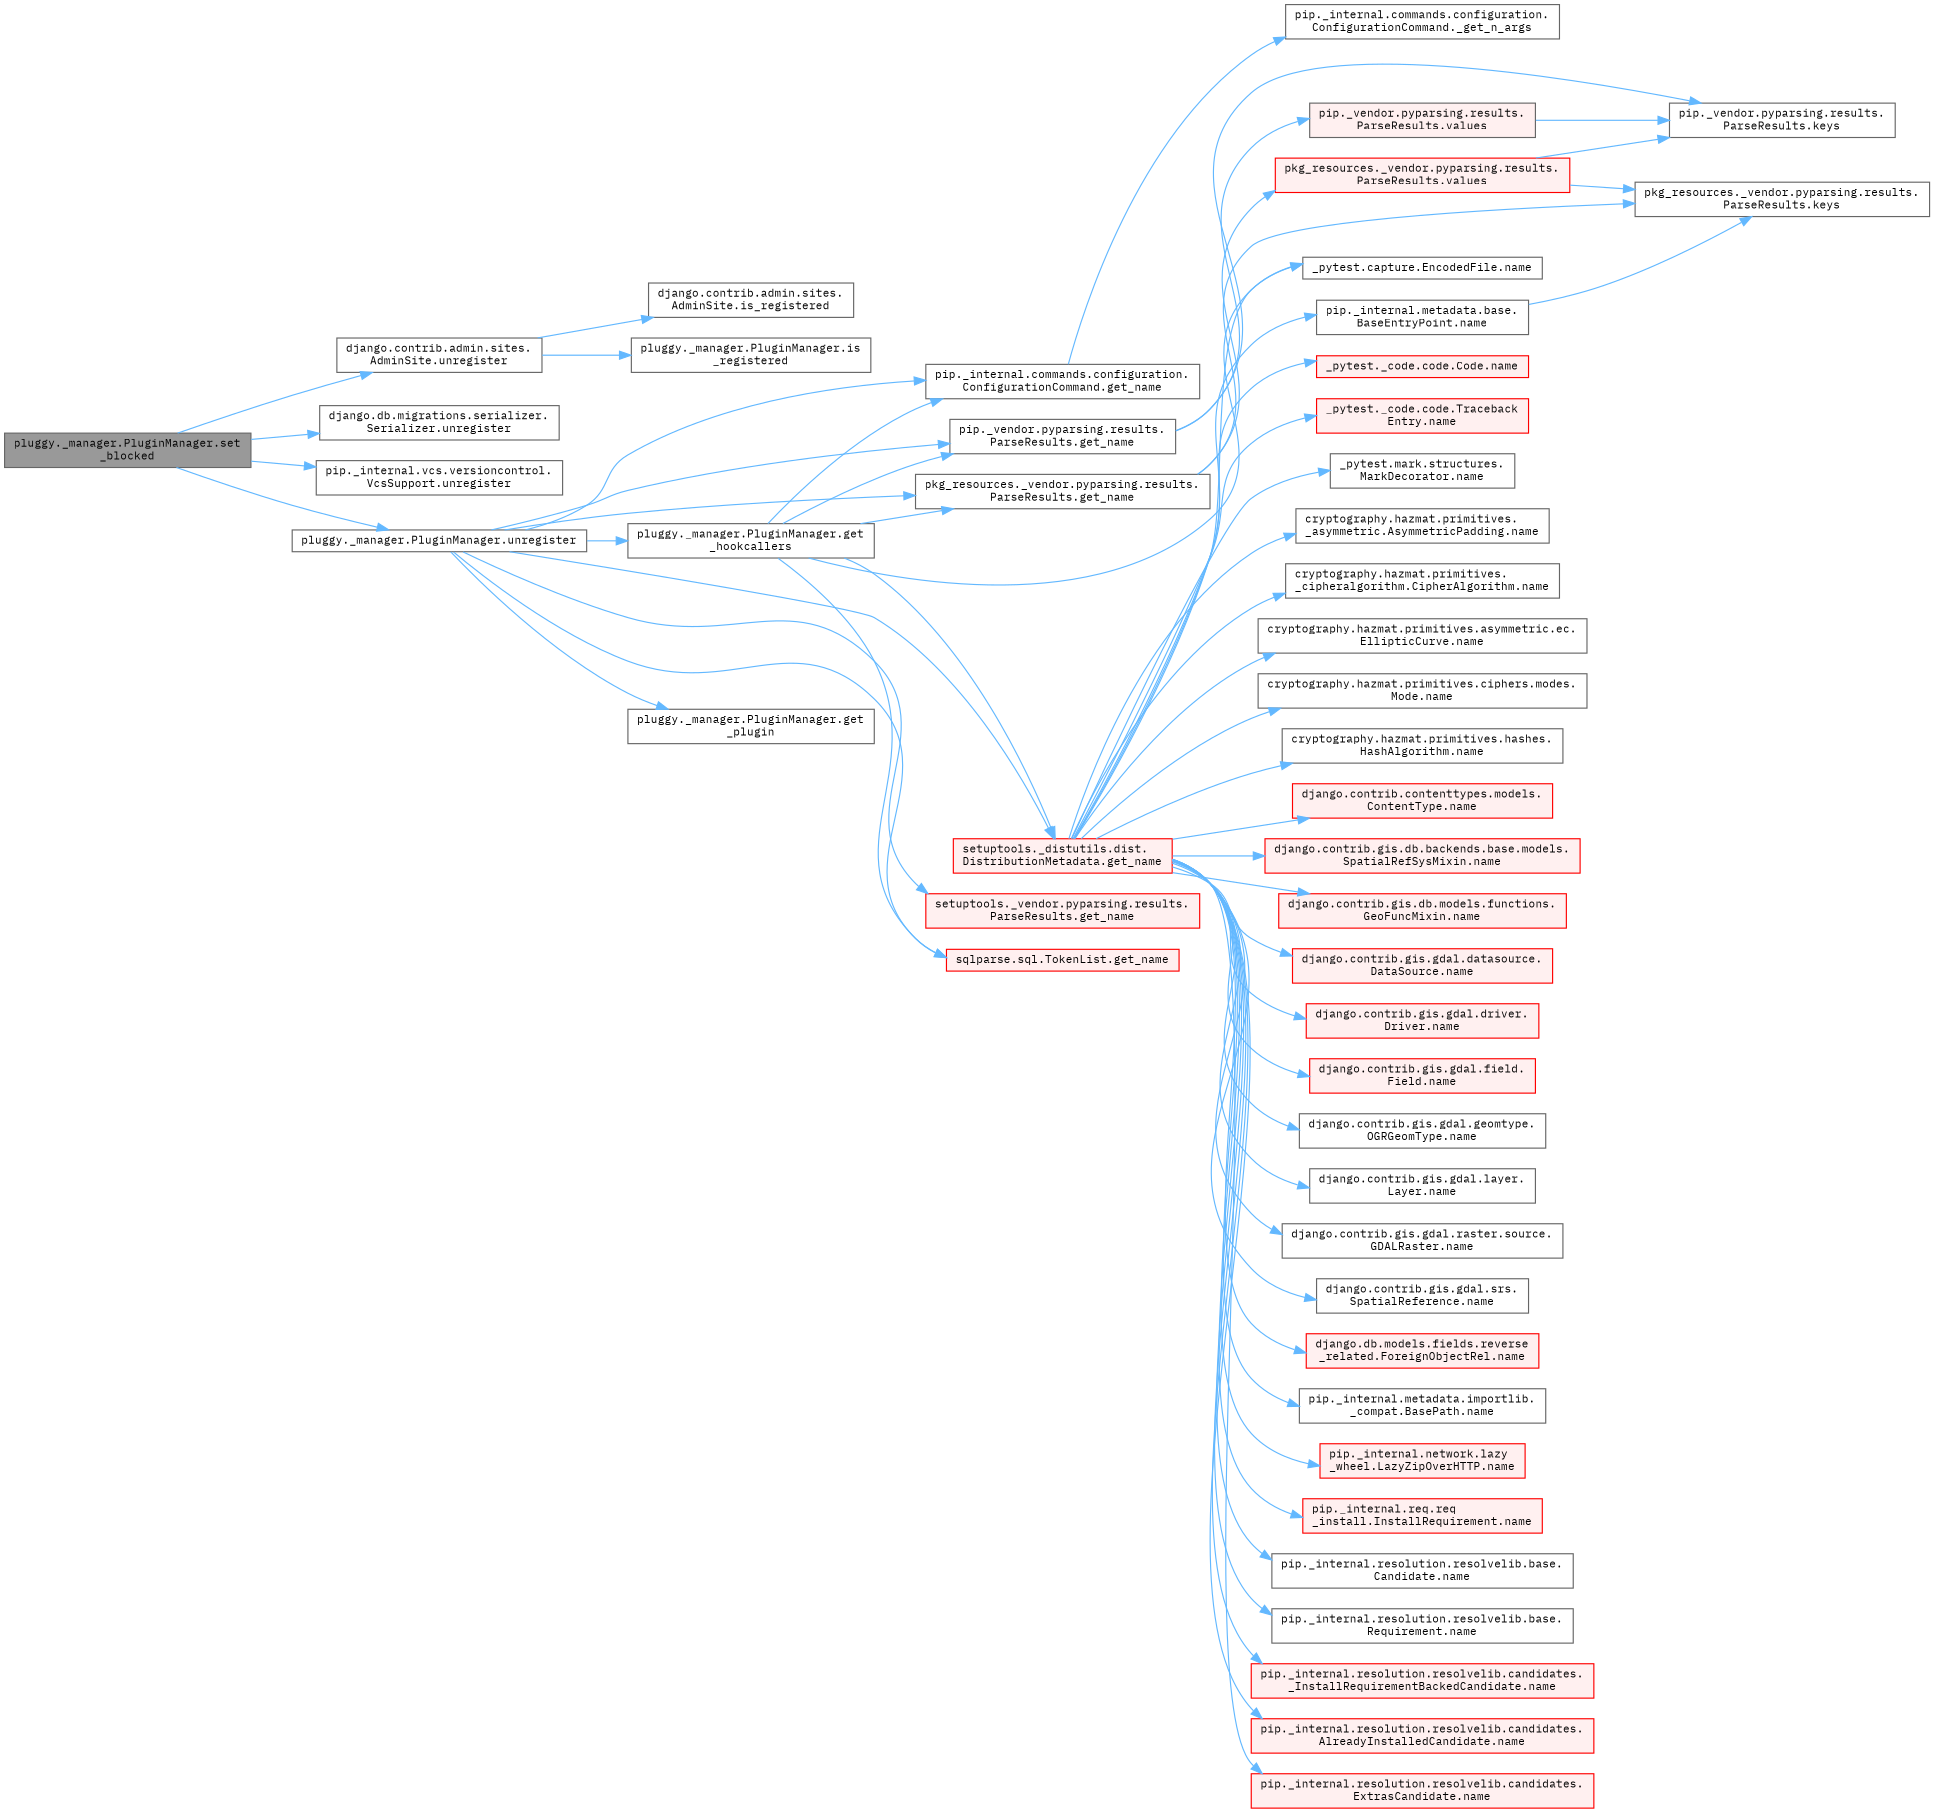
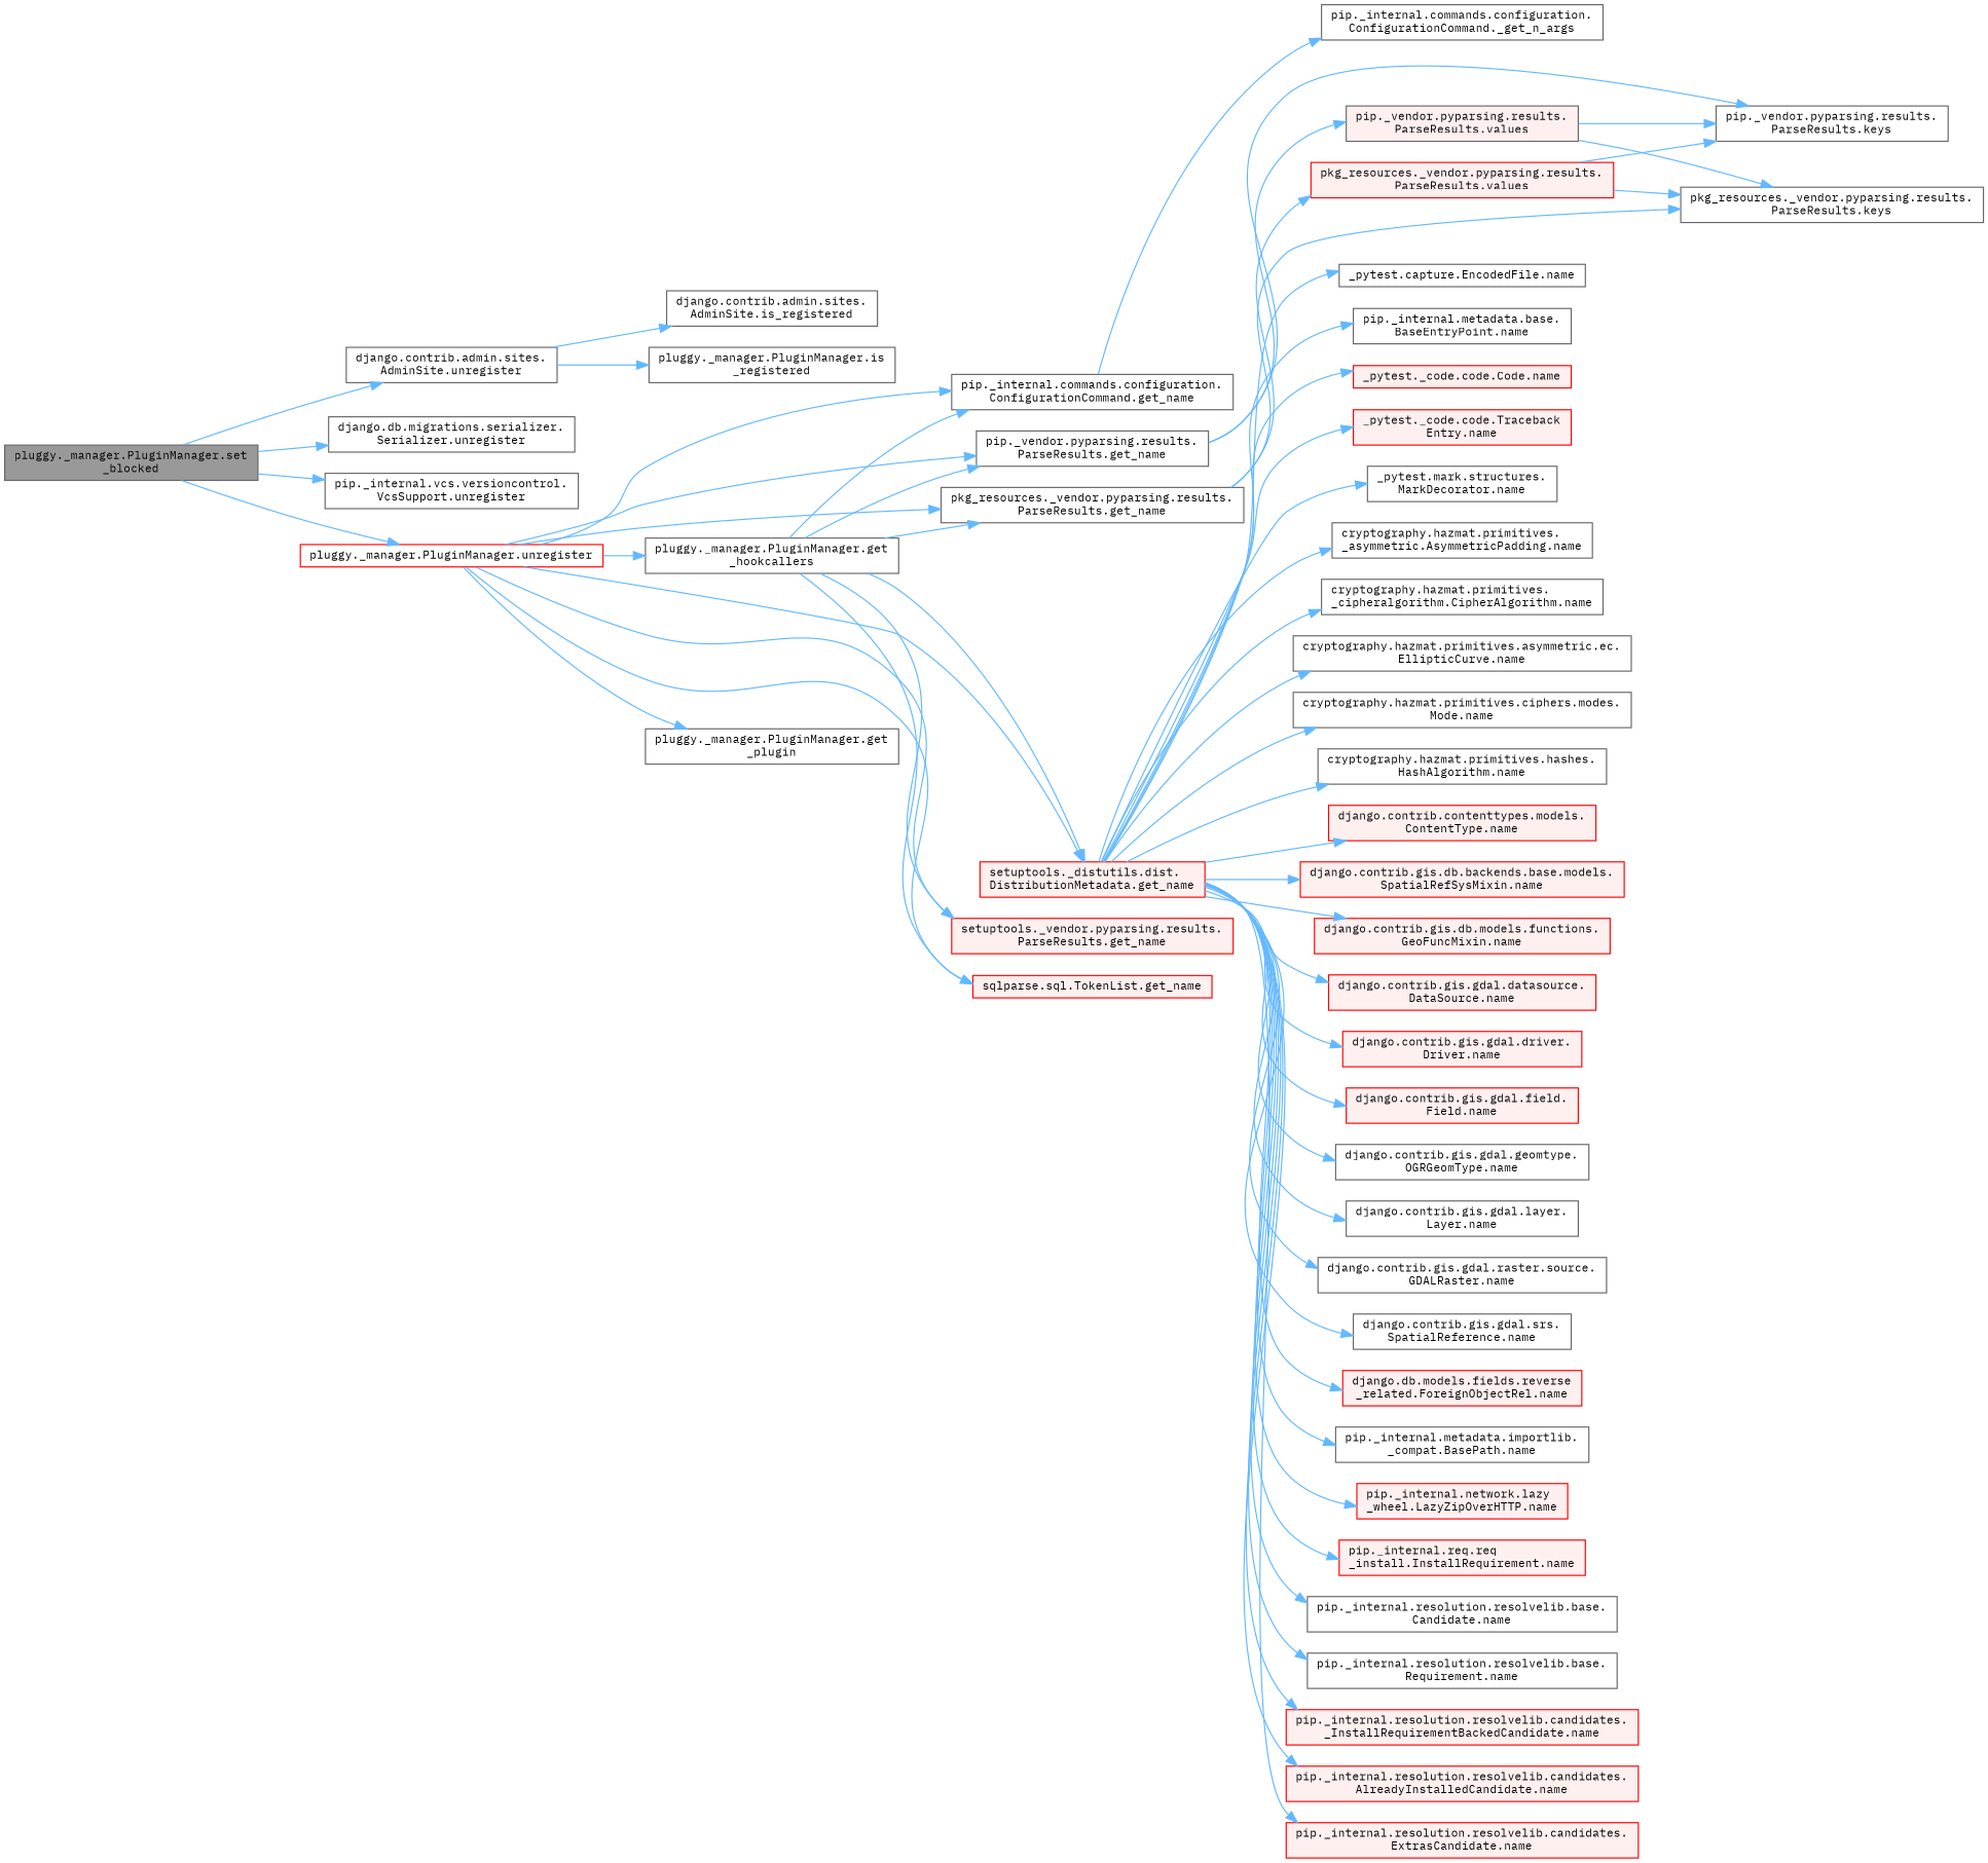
  digraph {
    fontname="IBM Plex Mono"
    rankdir=LR
    node [color=grey40 fillcolor=white fontname="IBM Plex Mono" fontsize=10 shape=box style=filled]
    edge [color=steelblue1 fontname="IBM Plex Mono" fontsize=10 labelfontname=Helvetica labelfontsize=10 style=solid]
    n1 [color=gray40 fillcolor=grey60 fontcolor=black height=0.2 label="pluggy._manager.PluginManager.set\l_blocked" width=0.4]
    n2 [height=0.2 label="django.contrib.admin.sites.\lAdminSite.unregister" width=0.4]
    n3 [height=0.2 label="django.db.migrations.serializer.\lSerializer.unregister" width=0.4]
    n4 [height=0.2 label="pip._internal.vcs.versioncontrol.\lVcsSupport.unregister" width=0.4]
-   n5 [height=0.2 label="pluggy._manager.PluginManager.unregister" width=0.4]
+   n5 [color=red height=0.2 label="pluggy._manager.PluginManager.unregister" width=0.4]
    n6 [height=0.2 label="django.contrib.admin.sites.\lAdminSite.is_registered" width=0.4]
    n7 [height=0.2 label="pluggy._manager.PluginManager.is\l_registered" width=0.4]
    n8 [height=0.2 label="pluggy._manager.PluginManager.get\l_hookcallers" width=0.4]
    n9 [height=0.2 label="pip._internal.commands.configuration.\lConfigurationCommand.get_name" width=0.4]
    n10 [height=0.2 label="pip._vendor.pyparsing.results.\lParseResults.get_name" width=0.4]
    n11 [height=0.2 label="pkg_resources._vendor.pyparsing.results.\lParseResults.get_name" width=0.4]
    n12 [color=red fillcolor="#FFF0F0" height=0.2 label="setuptools._distutils.dist.\lDistributionMetadata.get_name" width=0.4]
    n13 [color=red fillcolor="#FFF0F0" height=0.2 label="setuptools._vendor.pyparsing.results.\lParseResults.get_name" width=0.4]
    n14 [color=red fillcolor="#FFF0F0" height=0.2 label="sqlparse.sql.TokenList.get_name" width=0.4]
    n15 [height=0.2 label="pluggy._manager.PluginManager.get\l_plugin" width=0.4]
    n16 [height=0.2 label="pip._internal.commands.configuration.\lConfigurationCommand._get_n_args" width=0.4]
    n17 [height=0.2 label="pip._vendor.pyparsing.results.\lParseResults.keys" width=0.4]
    n18 [fillcolor="#FFF0F0" height=0.2 label="pip._vendor.pyparsing.results.\lParseResults.values" width=0.4]
    n19 [height=0.2 label="pkg_resources._vendor.pyparsing.results.\lParseResults.keys" width=0.4]
    n20 [color=red fillcolor="#FFF0F0" height=0.2 label="pkg_resources._vendor.pyparsing.results.\lParseResults.values" width=0.4]
    n21 [color=red fillcolor="#FFF0F0" height=0.2 label="_pytest._code.code.Code.name" width=0.4]
    n22 [color=red fillcolor="#FFF0F0" height=0.2 label="_pytest._code.code.Traceback\lEntry.name" width=0.4]
    n23 [height=0.2 label="_pytest.capture.EncodedFile.name" width=0.4]
    n24 [height=0.2 label="_pytest.mark.structures.\lMarkDecorator.name" width=0.4]
    n25 [height=0.2 label="cryptography.hazmat.primitives.\l_asymmetric.AsymmetricPadding.name" width=0.4]
    n26 [height=0.2 label="cryptography.hazmat.primitives.\l_cipheralgorithm.CipherAlgorithm.name" width=0.4]
    n27 [height=0.2 label="cryptography.hazmat.primitives.asymmetric.ec.\lEllipticCurve.name" width=0.4]
    n28 [height=0.2 label="cryptography.hazmat.primitives.ciphers.modes.\lMode.name" width=0.4]
    n29 [height=0.2 label="cryptography.hazmat.primitives.hashes.\lHashAlgorithm.name" width=0.4]
    n30 [color=red fillcolor="#FFF0F0" height=0.2 label="django.contrib.contenttypes.models.\lContentType.name" width=0.4]
    n31 [color=red fillcolor="#FFF0F0" height=0.2 label="django.contrib.gis.db.backends.base.models.\lSpatialRefSysMixin.name" width=0.4]
    n32 [color=red fillcolor="#FFF0F0" height=0.2 label="django.contrib.gis.db.models.functions.\lGeoFuncMixin.name" width=0.4]
    n33 [color=red fillcolor="#FFF0F0" height=0.2 label="django.contrib.gis.gdal.datasource.\lDataSource.name" width=0.4]
    n34 [color=red fillcolor="#FFF0F0" height=0.2 label="django.contrib.gis.gdal.driver.\lDriver.name" width=0.4]
    n35 [color=red fillcolor="#FFF0F0" height=0.2 label="django.contrib.gis.gdal.field.\lField.name" width=0.4]
    n36 [height=0.2 label="django.contrib.gis.gdal.geomtype.\lOGRGeomType.name" width=0.4]
    n37 [height=0.2 label="django.contrib.gis.gdal.layer.\lLayer.name" width=0.4]
    n38 [height=0.2 label="django.contrib.gis.gdal.raster.source.\lGDALRaster.name" width=0.4]
    n39 [height=0.2 label="django.contrib.gis.gdal.srs.\lSpatialReference.name" width=0.4]
    n40 [color=red fillcolor="#FFF0F0" height=0.2 label="django.db.models.fields.reverse\l_related.ForeignObjectRel.name" width=0.4]
    n41 [height=0.2 label="pip._internal.metadata.base.\lBaseEntryPoint.name" width=0.4]
    n42 [height=0.2 label="pip._internal.metadata.importlib.\l_compat.BasePath.name" width=0.4]
    n43 [color=red fillcolor="#FFF0F0" height=0.2 label="pip._internal.network.lazy\l_wheel.LazyZipOverHTTP.name" width=0.4]
    n44 [color=red fillcolor="#FFF0F0" height=0.2 label="pip._internal.req.req\l_install.InstallRequirement.name" width=0.4]
    n45 [height=0.2 label="pip._internal.resolution.resolvelib.base.\lCandidate.name" width=0.4]
    n46 [height=0.2 label="pip._internal.resolution.resolvelib.base.\lRequirement.name" width=0.4]
    n47 [color=red fillcolor="#FFF0F0" height=0.2 label="pip._internal.resolution.resolvelib.candidates.\l_InstallRequirementBackedCandidate.name" width=0.4]
    n48 [color=red fillcolor="#FFF0F0" height=0.2 label="pip._internal.resolution.resolvelib.candidates.\lAlreadyInstalledCandidate.name" width=0.4]
    n49 [color=red fillcolor="#FFF0F0" height=0.2 label="pip._internal.resolution.resolvelib.candidates.\lExtrasCandidate.name" width=0.4]
    n1 -> n2
    n1 -> n3
    n1 -> n4
    n1 -> n5
    n2 -> n6
    n2 -> n7
    n5 -> n8
    n5 -> n9
    n5 -> n10
    n5 -> n11
    n5 -> n12
    n5 -> n13
    n5 -> n14
    n5 -> n15
    n8 -> n9
    n8 -> n10
    n8 -> n11
    n8 -> n12
-   n8 -> n23
+   n8 -> n13
    n8 -> n14
    n9 -> n16
    n10 -> n17
    n10 -> n18
    n11 -> n19
    n11 -> n20
    n12 -> n21
    n12 -> n22
    n12 -> n23
    n12 -> n24
    n12 -> n25
    n12 -> n26
    n12 -> n27
    n12 -> n28
    n12 -> n29
    n12 -> n30
    n12 -> n31
    n12 -> n32
    n12 -> n33
    n12 -> n34
    n12 -> n35
    n12 -> n36
    n12 -> n37
    n12 -> n38
    n12 -> n39
    n12 -> n40
    n12 -> n41
    n12 -> n42
    n12 -> n43
    n12 -> n44
    n12 -> n45
    n12 -> n46
    n12 -> n47
    n12 -> n48
    n12 -> n49
    n18 -> n17
-   n41 -> n19
+   n18 -> n19
    n20 -> n17
    n20 -> n19
  }
